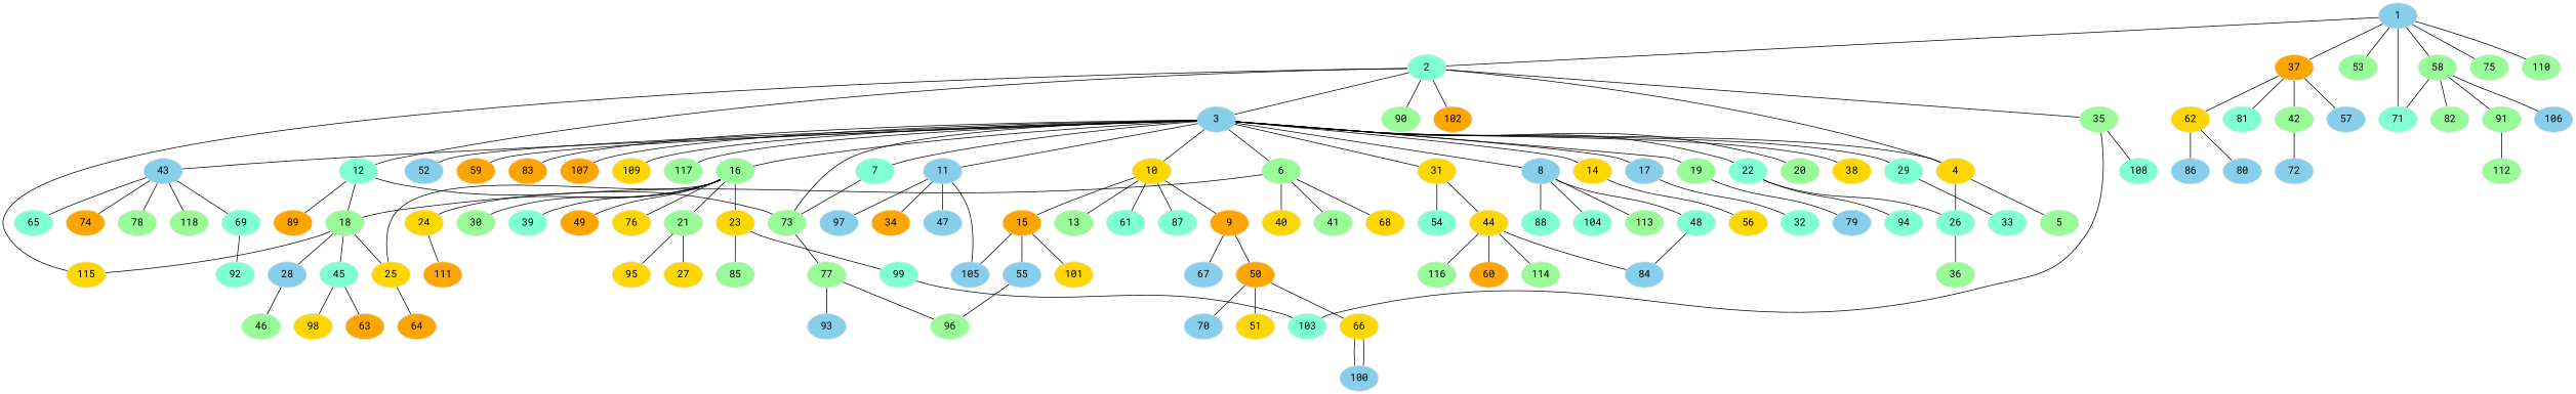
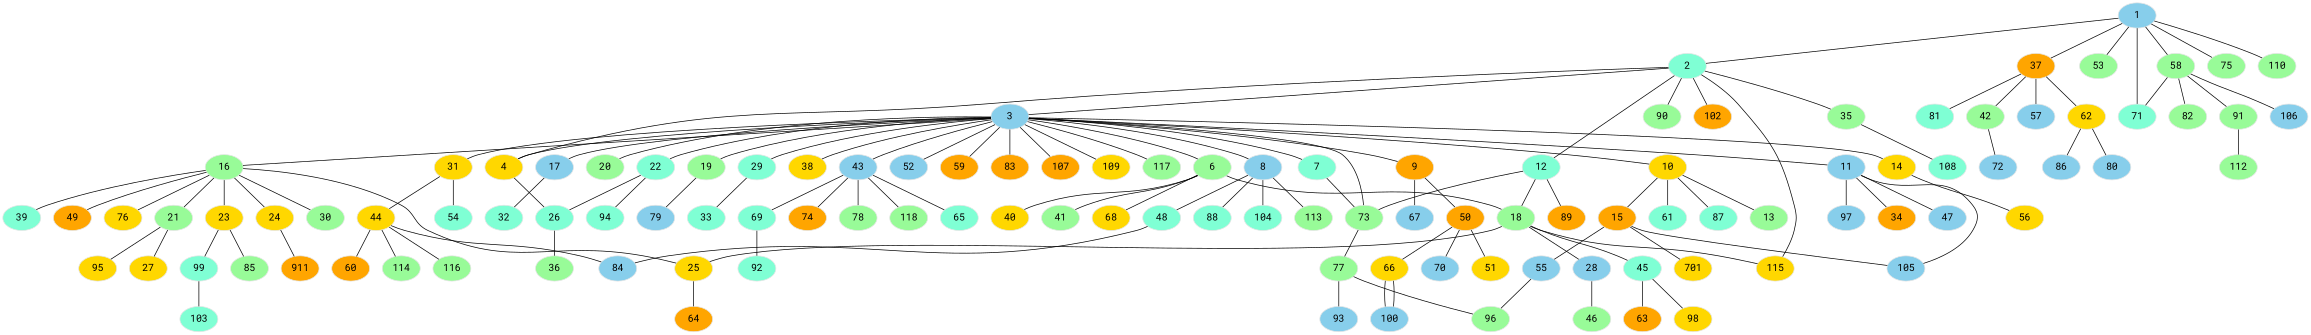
  graph {
    fontname="Roboto Mono"
    node [color=gray90 fillcolor=palegreen fontname="Roboto Mono" style=filled]
    edge [fontname="Roboto Mono"]
    1 [fillcolor=skyblue]
    2 [fillcolor=aquamarine]
    37 [fillcolor=orange]
    53
    58
    71 [fillcolor=aquamarine]
    75
    110
    3 [fillcolor=skyblue]
    4 [fillcolor=gold]
    12 [fillcolor=aquamarine]
    35
    90
    102 [fillcolor=orange]
    115 [fillcolor=gold]
    42
    57 [fillcolor=skyblue]
    62 [fillcolor=gold]
    81 [fillcolor=aquamarine]
    82
    91
    106 [fillcolor=skyblue]
    6
    7 [fillcolor=aquamarine]
    8 [fillcolor=skyblue]
    9 [fillcolor=orange]
    10 [fillcolor=gold]
    11 [fillcolor=skyblue]
    14 [fillcolor=gold]
    16
    17 [fillcolor=skyblue]
    19
    20
    22 [fillcolor=aquamarine]
    29 [fillcolor=aquamarine]
    31 [fillcolor=gold]
    38 [fillcolor=gold]
    43 [fillcolor=skyblue]
    52 [fillcolor=skyblue]
    59 [fillcolor=orange]
    73
    83 [fillcolor=orange]
    107 [fillcolor=orange]
    109 [fillcolor=gold]
    117
-   5
    26 [fillcolor=aquamarine]
    18
    89 [fillcolor=orange]
    103 [fillcolor=aquamarine]
    108 [fillcolor=aquamarine]
    40 [fillcolor=gold]
    41
    68 [fillcolor=gold]
    48 [fillcolor=aquamarine]
    88 [fillcolor=aquamarine]
    104 [fillcolor=aquamarine]
    113
    50 [fillcolor=orange]
    67 [fillcolor=skyblue]
    13
    15 [fillcolor=orange]
    61 [fillcolor=aquamarine]
    87 [fillcolor=aquamarine]
    34 [fillcolor=orange]
    47 [fillcolor=skyblue]
    97 [fillcolor=skyblue]
    105 [fillcolor=skyblue]
    56 [fillcolor=gold]
    21
    23 [fillcolor=gold]
    24 [fillcolor=gold]
    25 [fillcolor=gold]
    30
    39 [fillcolor=aquamarine]
    49 [fillcolor=orange]
    76 [fillcolor=gold]
    32 [fillcolor=aquamarine]
    79 [fillcolor=skyblue]
    94 [fillcolor=aquamarine]
    33 [fillcolor=aquamarine]
    44 [fillcolor=gold]
    54 [fillcolor=aquamarine]
    65 [fillcolor=aquamarine]
    69 [fillcolor=aquamarine]
    74 [fillcolor=orange]
    78
    118
    77
    36
    28 [fillcolor=skyblue]
    45 [fillcolor=aquamarine]
    84 [fillcolor=skyblue]
    51 [fillcolor=gold]
    66 [fillcolor=gold]
    70 [fillcolor=skyblue]
    55 [fillcolor=skyblue]
-   101 [fillcolor=gold]
+   101 [fillcolor=gold label=701]
    96
    27 [fillcolor=gold]
    95 [fillcolor=gold]
    85
    99 [fillcolor=aquamarine]
-   111 [fillcolor=orange]
+   111 [fillcolor=orange label=911]
    64 [fillcolor=orange]
    46
    63 [fillcolor=orange]
    98 [fillcolor=gold]
    60 [fillcolor=orange]
    114
    116
    72 [fillcolor=skyblue]
    80 [fillcolor=skyblue]
    86 [fillcolor=skyblue]
    92 [fillcolor=aquamarine]
    100 [fillcolor=skyblue]
    112
    93 [fillcolor=skyblue]
    1 -- 2
    1 -- 37
    1 -- 53
    1 -- 58
    1 -- 71
    1 -- 75
    1 -- 110
    2 -- 3
    2 -- 4
    2 -- 12
    2 -- 35
    2 -- 90
    2 -- 102
    2 -- 115
    37 -- 42
    37 -- 57
    37 -- 62
    37 -- 81
    58 -- 71
    58 -- 82
    58 -- 91
    58 -- 106
    3 -- 4
    3 -- 6
    3 -- 7
    3 -- 8
-   10 -- 9
+   3 -- 9
    3 -- 10
    3 -- 11
    3 -- 14
    3 -- 16
    3 -- 17
    3 -- 19
    3 -- 20
    3 -- 22
    3 -- 29
    3 -- 31
    3 -- 38
    3 -- 43
    3 -- 52
    3 -- 59
    3 -- 73
    3 -- 83
    3 -- 107
    3 -- 109
    3 -- 117
-   4 -- 5
    4 -- 26
    12 -- 73
    12 -- 18
    12 -- 89
-   35 -- 103
    35 -- 108
    42 -- 72
    62 -- 80
    62 -- 86
    91 -- 112
    6 -- 18
    6 -- 40
    6 -- 41
    6 -- 68
    7 -- 73
    8 -- 48
    8 -- 88
    8 -- 104
    8 -- 113
    9 -- 50
    9 -- 67
    10 -- 13
    10 -- 15
    10 -- 61
    10 -- 87
    11 -- 34
    11 -- 47
    11 -- 97
    11 -- 105
    14 -- 56
    16 -- 21
    16 -- 23
    16 -- 24
    16 -- 25
    16 -- 30
    16 -- 39
    16 -- 49
    16 -- 76
    17 -- 32
    19 -- 79
    22 -- 26
    22 -- 94
    29 -- 33
    31 -- 44
    31 -- 54
    43 -- 65
    43 -- 69
    43 -- 74
    43 -- 78
    43 -- 118
    73 -- 77
    26 -- 36
    18 -- 115
    18 -- 25
    18 -- 28
    18 -- 45
    48 -- 84
    50 -- 51
    50 -- 66
    50 -- 70
    15 -- 105
    15 -- 55
    15 -- 101
    21 -- 27
    21 -- 95
    23 -- 85
    23 -- 99
    24 -- 111
    25 -- 64
    44 -- 84
    44 -- 60
    44 -- 114
    44 -- 116
    69 -- 92
    77 -- 96
    77 -- 93
    28 -- 46
    45 -- 63
    45 -- 98
    66 -- 100
    66 -- 100
    55 -- 96
    99 -- 103
  }
